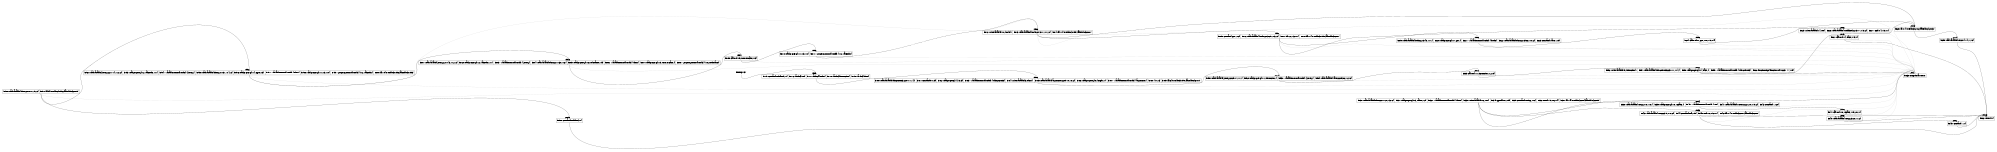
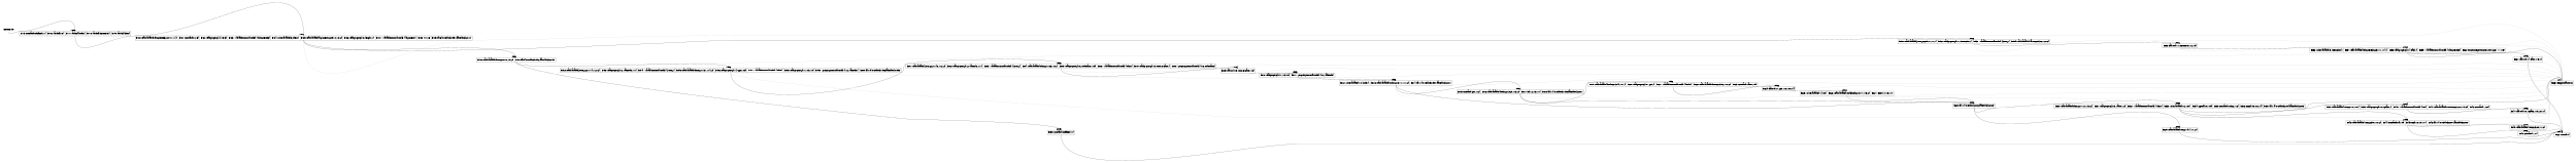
  digraph {
    rankdir=LR
    node [shape=record]
    edge [headport=n tailport=s]
    n1 [label=BB_expr137 shape=none]
    n2 [label="{5775: constant[undefined,v1]|5776: vardecl['ret']|5777: vardecl['hooks']|5778: vardecl['isFunction']|5779: vardecl['elem']}"]
    n3 [label="{5780: read-variable['thisCUBUR3-2207:11',v4,-]|5781: constant[0.0,v5]|5782: read-property[v4,v5,v3]|5783: \<variable-non-null-undef\>['thisCUBUR3']|5784: write-variable[v3,'elem']*|5785: read-variable['arguments-2209:10',v8,v2]|5786: read-property[v8,'length',v7]|5787: \<variable-non-null-undef\>['arguments']|5788: ![v7,v6]|5789: if[v6](true-block:1991,false-block:2010)}"]
    n4 [label="{5790: read-variable['elem-2210:10',v9,v2]|5791: if[v9](true-block:1992,false-block:2009)}"]
    n5 [label="{5851: read-variable['jQuery-2229:17',v11,-]|5852: read-property[v11,'isFunction',-]|5853: \<variable-non-null-undef\>['jQuery']|5854: read-variable['value-2229:36',v12,v2]}"]
    n6 [label="{5863: exceptional-return}"]
    n7 [label="{5792: read-variable['jQuery-2211:14',v12,v2]|5793: read-property[v12,'valHooks',v11]|5794: \<variable-non-null-undef\>['jQuery']|5795: read-variable['elem-2211:31',v14,v2]|5796: read-property[v14,'type',v13]|5797: \<variable-non-null-undef\>['elem']|5798: read-property[v11,v13,v10]|5799: \<property-non-null-undef\>[v12,'valHooks']|5800: if[v10](true-block:1996,false-block:1993)}"]
    n8 [label="{5850: constant[undefined,v1]}"]
    n9 [label="{5855: call-0:0[v11,'isFunction',v12,v9]}"]
    n10 [label="{5812: write-variable[v10,'hooks']*|5813: read-variable['hooks-2213:11',v11,v2]|5814: if[v11](true-block:1997,false-block:2001)}"]
    n11 [label="{5801: read-variable['jQuery-2211:46',v12,v2]|5802: read-property[v12,'valHooks',v11]|5803: \<variable-non-null-undef\>['jQuery']|5804: read-variable['elem-2211:63',v16,-]|5805: read-property[v16,'nodeName',v15]|5806: \<variable-non-null-undef\>['elem']|5807: read-property[v15,'toLowerCase',-]|5808: \<property-non-null-undef\>[v16,'nodeName']}"]
    n12 [label="{5862: return[v1]}"]
    n13 [label="{5856: write-variable[v9,'isFunction']*|5857: read-variable['thisCUBUR3-2231:11',v14,-]|5858: read-property[v14,'each',-]|5859: \<variable-non-null-undef\>['thisCUBUR3']|5860: function-expr[function null---2231 ( i ),v15]}"]
    n14 [label="{5828: if[v11](true-block:2002,false-block:2003)}"]
    n15 [label="{5815: constant[\"get\",v12]|5816: read-variable['hooks-2213:29',v13,v2]|5817: in[v12,v13,v11]|5818: if[v11](true-block:1998,false-block:2001)}"]
    n16 [label="{5809: call-0:0[v15,'toLowerCase',v13]}"]
    n17 [label="{5829: read-variable['ret-2214:14',v1,v2]}"]
    n18 [label="{5830: read-variable['elem-2217:12',v13,v2]|5831: read-property[v13,'value',v12]|5832: \<variable-non-null-undef\>['elem']|5833: write-variable[v12,'ret']*|5834: typeof['ret',v15]|5835: constant[\"string\",v16]|5836: ===[v15,v16,v14]|5837: if[v14](true-block:2004,false-block:2005)}"]
    n19 [label="{5819: read-variable['hooks-2213:45',v17,-]|5820: read-property[v17,'get',-]|5821: \<variable-non-null-undef\>['hooks']|5822: read-variable['elem-2213:56',v18,v2]|5823: constant[\"value\",v19]}"]
    n20 [label="{5810: read-property[v11,v13,v10]|5811: \<property-non-null-undef\>[v12,'valHooks']}"]
    n21 [label="{5838: read-variable['ret-2221:8',v18,-]|5839: read-property[v18,'replace',-]|5840: \<variable-non-null-undef\>['ret']|5841: read-variable['rreturn-2221:20',v19,v2]|5842: constant[\"\",v20]}"]
    n22 [label="{5843: read-variable['ret-2223:9',v18,v2]|5844: constant[null,v19]|5845: ==[v18,v19,v17]|5846: if[v17](true-block:2007,false-block:2008)}"]
    n23 [label="{5824: call-0:0[v17,'get',v18,v19,v14]}"]
    n24 [label="{5825: write-variable[v14,'ret']|5826: read-variable['undefined-2213:77',v15,v2]|5827: !==[v14,v15,v11]}"]
    n25 [label="{5847: call-0:0[v18,'replace',v19,v20,v1]}"]
    n26 [label="{5848: constant[\"\",v1]}"]
    n27 [label="{5849: read-variable['ret-2223:28',v1,v2]}"]
    n28 [label="{5861: call-0:0[v14,'each',v15,v1]}"]
    n1 -> n2 [headlabel="    1989"]
    n2 -> n3 [headlabel="      1990"]
+   n3 -> n4 [headlabel="      1991"]
    n3 -> n5 [headlabel="      2010"]
    n3 -> n6 [color=gray headlabel="      2015"]
    n4 -> n6 [color=gray]
    n4 -> n7 [headlabel="      1992"]
    n4 -> n8 [headlabel="      2009"]
    n5 -> n6 [color=gray]
    n5 -> n9 [headlabel="      2011"]
    n7 -> n6 [color=gray]
    n7 -> n10 [color=gray headlabel="      1996"]
    n7 -> n11 [headlabel="      1993"]
    n8 -> n12
    n9 -> n6 [color=gray]
    n9 -> n13 [headlabel="      2012"]
    n10 -> n6 [color=gray]
    n10 -> n14 [headlabel="      2001"]
    n10 -> n15 [headlabel="      1997"]
    n11 -> n6 [color=gray]
    n11 -> n16 [headlabel="      1994"]
    n13 -> n6 [color=black]
    n13 -> n28 [headlabel="      2013"]
    n14 -> n17 [headlabel="      2002"]
+   n14 -> n18 [headlabel="      2003"]
    n15 -> n6 [color=gray]
    n15 -> n14
    n15 -> n19 [headlabel="      1998"]
    n16 -> n6 [color=gray]
    n16 -> n20 [headlabel="      1995"]
    n17 -> n12 [headlabel="      2014"]
    n18 -> n6 [color=black]
    n18 -> n21 [headlabel="      2004"]
    n18 -> n22 [headlabel="      2005"]
    n19 -> n6 [color=gray]
    n19 -> n23 [headlabel="      1999"]
    n20 -> n6 [color=gray]
    n20 -> n10
    n21 -> n6 [color=gray]
    n21 -> n25 [headlabel="      2006"]
    n22 -> n6 [color=gray]
    n22 -> n26 [headlabel="      2007"]
    n22 -> n27 [headlabel="      2008"]
    n23 -> n6 [color=gray]
    n23 -> n24 [headlabel="      2000"]
    n24 -> n6 [color=gray]
    n24 -> n14
    n25 -> n6 [color=gray]
    n25 -> n12
    n26 -> n12
    n27 -> n6 [color=gray]
    n27 -> n12
    n28 -> n6 [color=gray]
    n28 -> n12
  }
